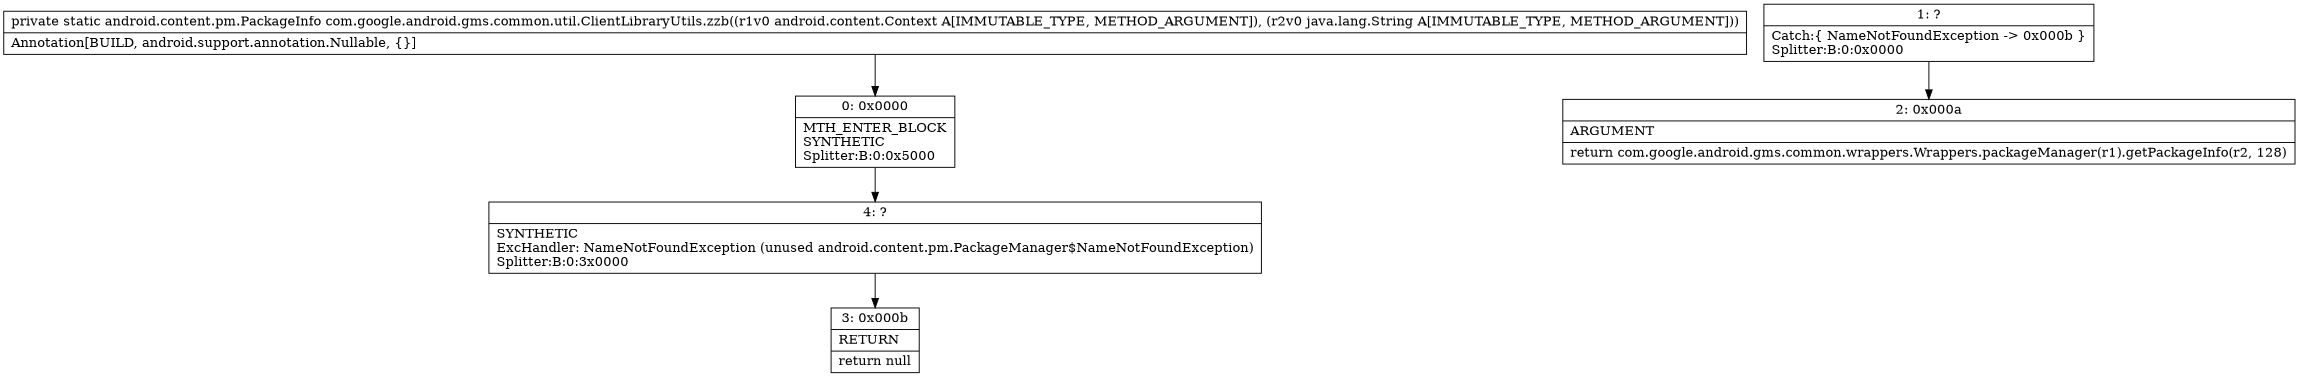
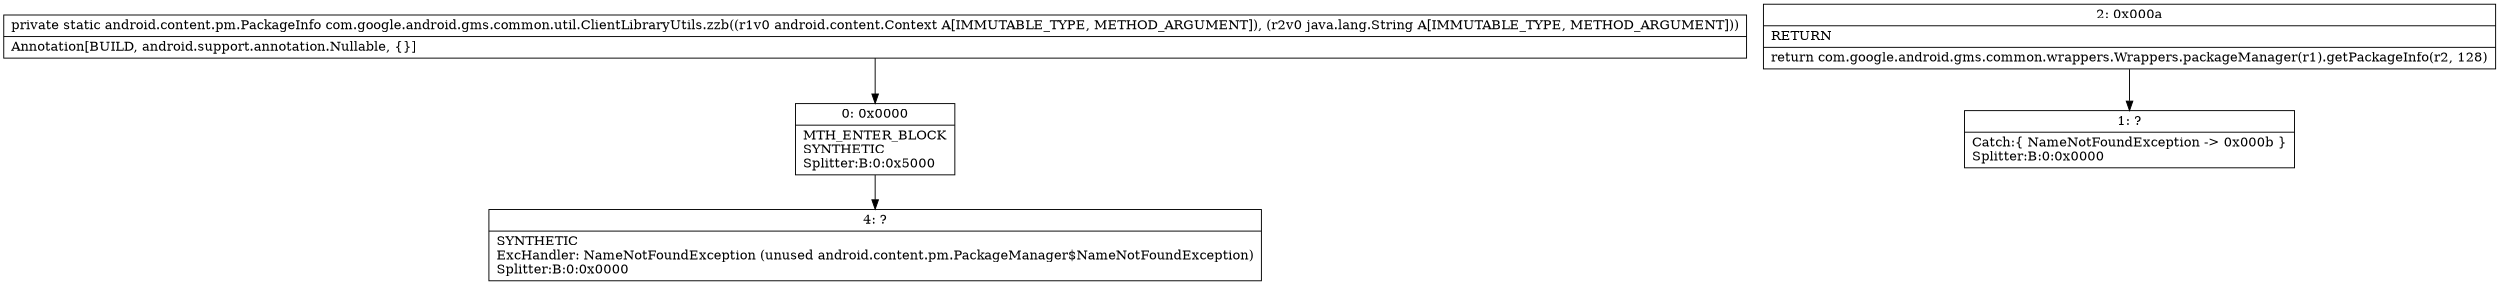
  digraph {
    node [shape=record]
    n1 [label="{0\:\ 0x0000|MTH_ENTER_BLOCK\lSYNTHETIC\lSplitter:B:0:0x5000\l}"]
-   n2 [label="{4\:\ ?|SYNTHETIC\lExcHandler: NameNotFoundException (unused android.content.pm.PackageManager$NameNotFoundException)\lSplitter:B:0:3x0000\l}"]
+   n2 [label="{4\:\ ?|SYNTHETIC\lExcHandler: NameNotFoundException (unused android.content.pm.PackageManager$NameNotFoundException)\lSplitter:B:0:0x0000\l}"]
    n3 [label="{1\:\ ?|Catch:\{ NameNotFoundException \-\> 0x000b \}\lSplitter:B:0:0x0000\l}"]
-   n4 [label="{2\:\ 0x000a|ARGUMENT\l|return com.google.android.gms.common.wrappers.Wrappers.packageManager(r1).getPackageInfo(r2, 128)\l}"]
-   n5 [label="{3\:\ 0x000b|RETURN\l|return null\l}"]
+   n4 [label="{2\:\ 0x000a|RETURN\l|return com.google.android.gms.common.wrappers.Wrappers.packageManager(r1).getPackageInfo(r2, 128)\l}"]
    n6 [label="{private static android.content.pm.PackageInfo com.google.android.gms.common.util.ClientLibraryUtils.zzb((r1v0 android.content.Context A[IMMUTABLE_TYPE, METHOD_ARGUMENT]), (r2v0 java.lang.String A[IMMUTABLE_TYPE, METHOD_ARGUMENT]))  | Annotation[BUILD, android.support.annotation.Nullable, \{\}]\l}"]
    n1 -> n2
-   n2 -> n5
-   n3 -> n4
+   n4 -> n3
    n6 -> n1
  }
